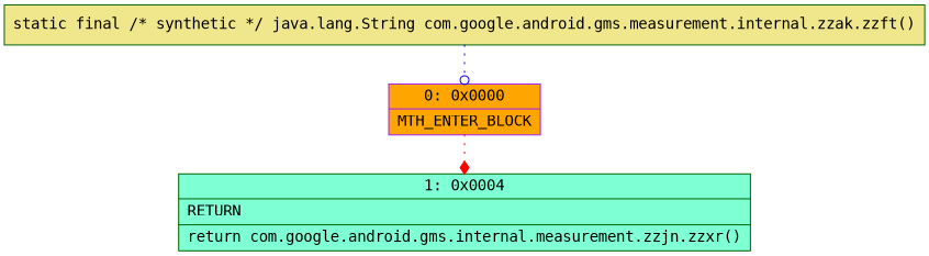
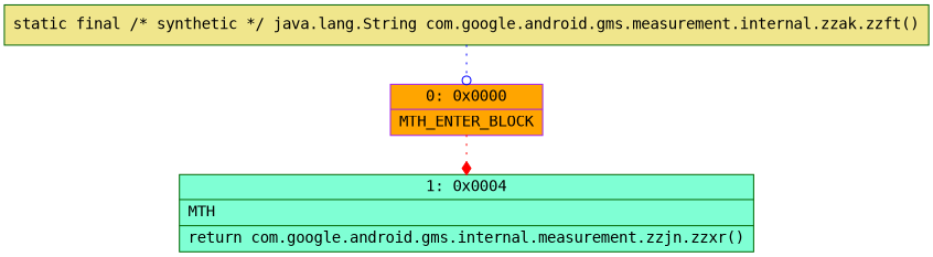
  digraph {
    fontname="DejaVu Sans Mono"
    node [shape=record style=filled color=darkgreen fontname="DejaVu Sans Mono"]
    edge [style=dotted fontname="DejaVu Sans Mono"]
    n1 [label="{0\:\ 0x0000|MTH_ENTER_BLOCK\l}" fillcolor=orange color=purple]
-   n2 [label="{1\:\ 0x0004|RETURN\l|return com.google.android.gms.internal.measurement.zzjn.zzxr()\l}" fillcolor=aquamarine]
+   n2 [label="{1\:\ 0x0004|MTH\l|return com.google.android.gms.internal.measurement.zzjn.zzxr()\l}" fillcolor=aquamarine]
    n3 [label="{static final \/* synthetic *\/ java.lang.String com.google.android.gms.measurement.internal.zzak.zzft() }" fillcolor=khaki]
    n1 -> n2 [color=red arrowhead=diamond]
    n3 -> n1 [color=blue arrowhead=odot]
  }
